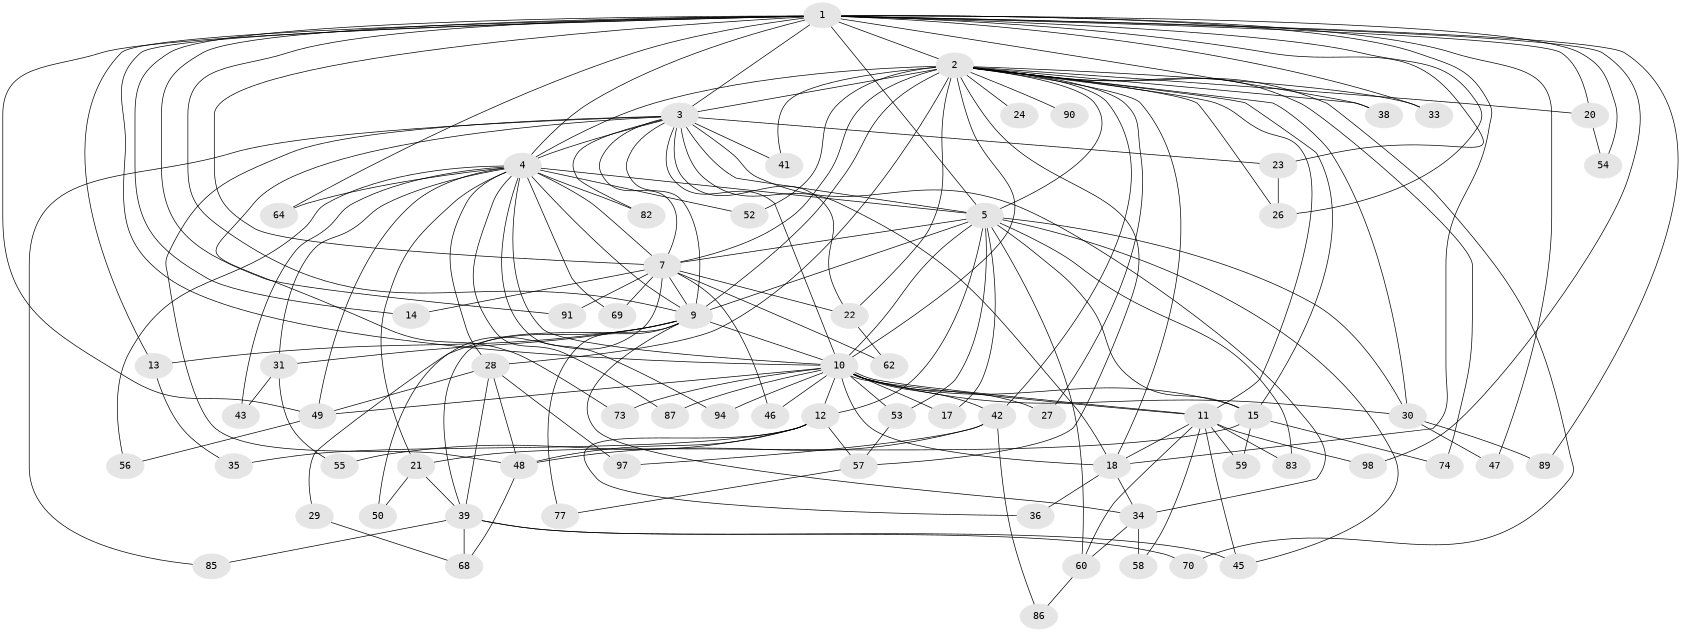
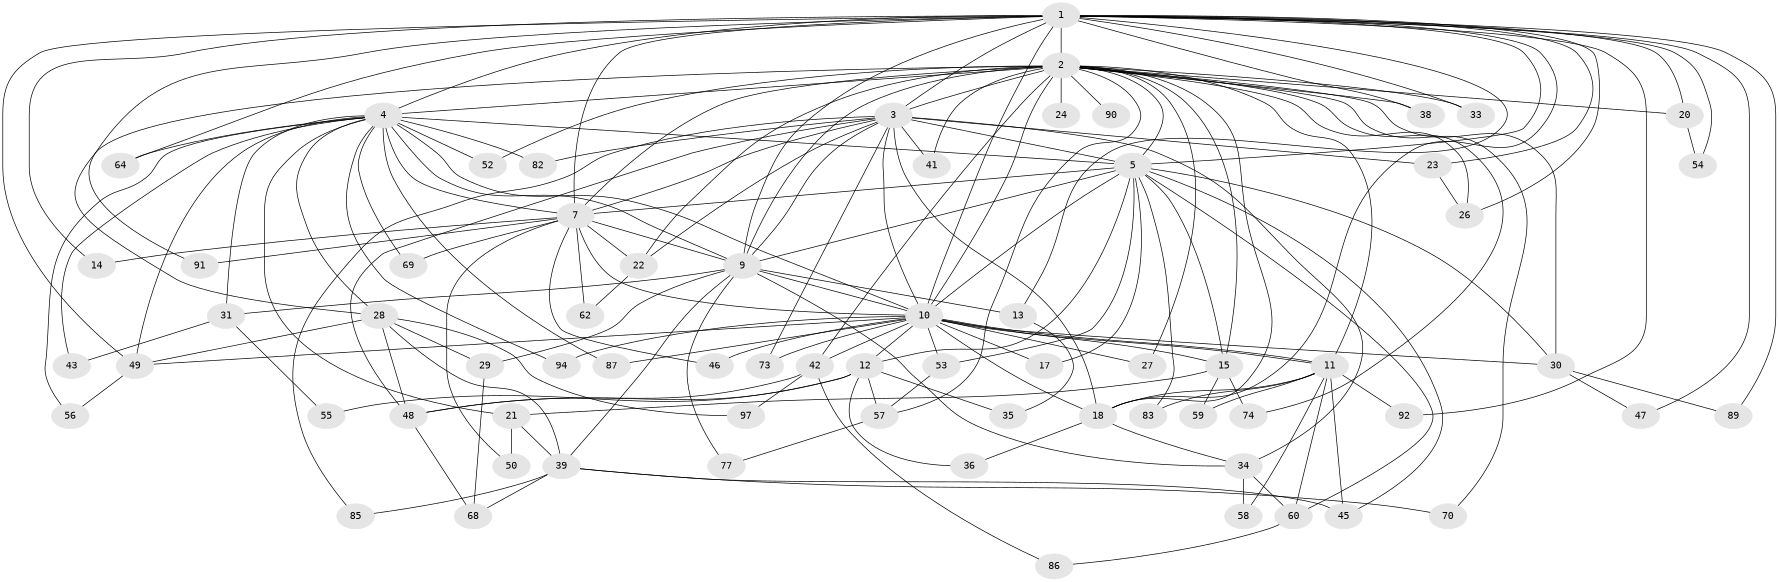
  graph {
    fontname="DejaVu Sans Mono"
    node [color=gray90 fontname="DejaVu Sans Mono" style=filled]
    edge [fontname="DejaVu Sans Mono"]
    1 [super="+6"]
    2 [super="+8"]
    3 [super="+19"]
    4 [super="+40"]
    5 [super="+30"]
    7 [super="+88"]
    9 [super="+25"]
    10 [super="+71"]
    13
    14
    18 [super="+33"]
    20
    23 [super="+46"]
    26 [super="+44"]
    38
    47
    49 [super="+63"]
    54
    64
    89
    91
    n22 [label=33]
-   98
+   98 [label=92]
    11 [super="+16"]
    15 [super="+75"]
    22
    24
    27
    28 [super="+67"]
    n30 [label=30 super="+84"]
    41
    42 [super="+81"]
    52
    57 [super="+72"]
    70
    74
    90
    34 [super="+80"]
    48 [super="+51"]
    73
    82
    85
    21
    31
    43
    56
    69
    87
    94
    12 [super="+32"]
    17
    45 [super="+95"]
    53
    60 [super="+96"]
    83
    50 [super="+79"]
    62
    n58 [label=46]
    29 [super="+78"]
    39 [super="+61"]
    77
    35
    36
    58
    59
    97
    86
    68
    55 [super="+92"]
    1 -- 2 [weight=4]
    1 -- 3 [weight=2]
    1 -- 4 [weight=2]
    1 -- 5 [weight=2]
    1 -- 7 [weight=2]
    1 -- 9 [weight=2]
    1 -- 10 [weight=2]
    1 -- 13
    1 -- 14
    1 -- 18
    1 -- 20
    1 -- 23 [weight=2]
    1 -- 26
    1 -- 38
    1 -- 47
    1 -- 49
    1 -- 54
    1 -- 64
    1 -- 89
    1 -- 91
    1 -- n22
    1 -- 98
    2 -- 3 [weight=2]
    2 -- 4 [weight=2]
    2 -- 5 [weight=2]
    2 -- 7 [weight=2]
    2 -- 9 [weight=2]
    2 -- 10 [weight=2]
    2 -- 18
    2 -- 20
    2 -- 26
    2 -- 38
    2 -- n22
    2 -- 11
    2 -- 15
    2 -- 22
    2 -- 24
    2 -- 27
    2 -- 28
    2 -- n30
    2 -- 41
    2 -- 42
    2 -- 52
    2 -- 57
    2 -- 70
    2 -- 74
    2 -- 90
-   3 -- 4
    3 -- 5
    3 -- 7
    3 -- 9
    3 -- 10
    3 -- 18
    3 -- 23
    3 -- 22
    3 -- 41
    3 -- 34
    3 -- 48
    3 -- 73
    3 -- 82
    3 -- 85
    4 -- 5
    4 -- 7
    4 -- 9
    4 -- 10
    4 -- 49
    4 -- 64
    4 -- 28
    4 -- 52
    4 -- 82
    4 -- 21
    4 -- 31
    4 -- 43
    4 -- 56
    4 -- 69
    4 -- 87
    4 -- 94
    5 -- 7
    5 -- 9 [weight=2]
    5 -- 10 [weight=2]
    5 -- 15
    5 -- n30
    5 -- 12 [weight=2]
    5 -- 17
    5 -- 45
    5 -- 53
    5 -- 60
    5 -- 83
    7 -- 9
+   7 -- 10
    7 -- 14
    7 -- 91
    7 -- 22
    7 -- 69
    7 -- 50 [weight=2]
    7 -- 62
    7 -- n58
    9 -- 10
    9 -- 13
    9 -- 34
    9 -- 31
    9 -- 29
    9 -- 39
    9 -- 77
    10 -- 18
    10 -- 49
    10 -- 11
    10 -- 11
    10 -- 15
    10 -- 27
    10 -- n30
    10 -- 42
    10 -- 73
    10 -- 87
    10 -- 94
    10 -- 12
    10 -- 17
    10 -- 53
    10 -- n58
    13 -- 35
    18 -- 34
    18 -- 36
    20 -- 54
    23 -- 26
    49 -- 56
    11 -- 18
    11 -- 98
    11 -- 45
    11 -- 60
    11 -- 83
    11 -- 58
    11 -- 59
    15 -- 74
    15 -- 21
    15 -- 59
    22 -- 62
    28 -- 49
    28 -- 48
+   28 -- 29
    28 -- 39
    28 -- 97
    n30 -- 47
    n30 -- 89
    42 -- 48
    42 -- 97
    42 -- 86
    57 -- 77
    34 -- 60
    34 -- 58
    48 -- 68
    21 -- 50
    21 -- 39
    31 -- 43
    31 -- 55 [weight=2]
    12 -- 57
    12 -- 48
    12 -- 35
    12 -- 36
    12 -- 55
    53 -- 57
    60 -- 86
    29 -- 68
    39 -- 70
    39 -- 85
    39 -- 45
    39 -- 68
  }
